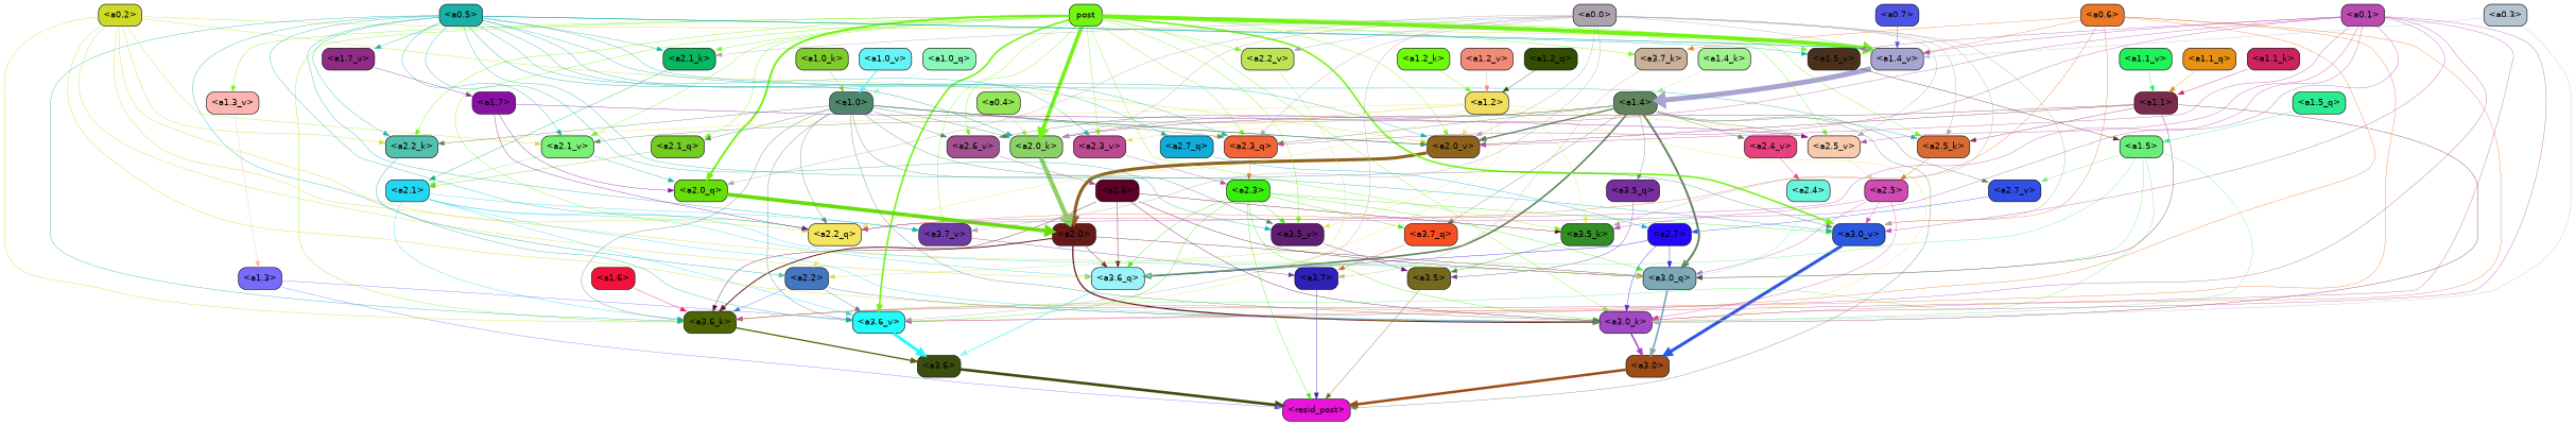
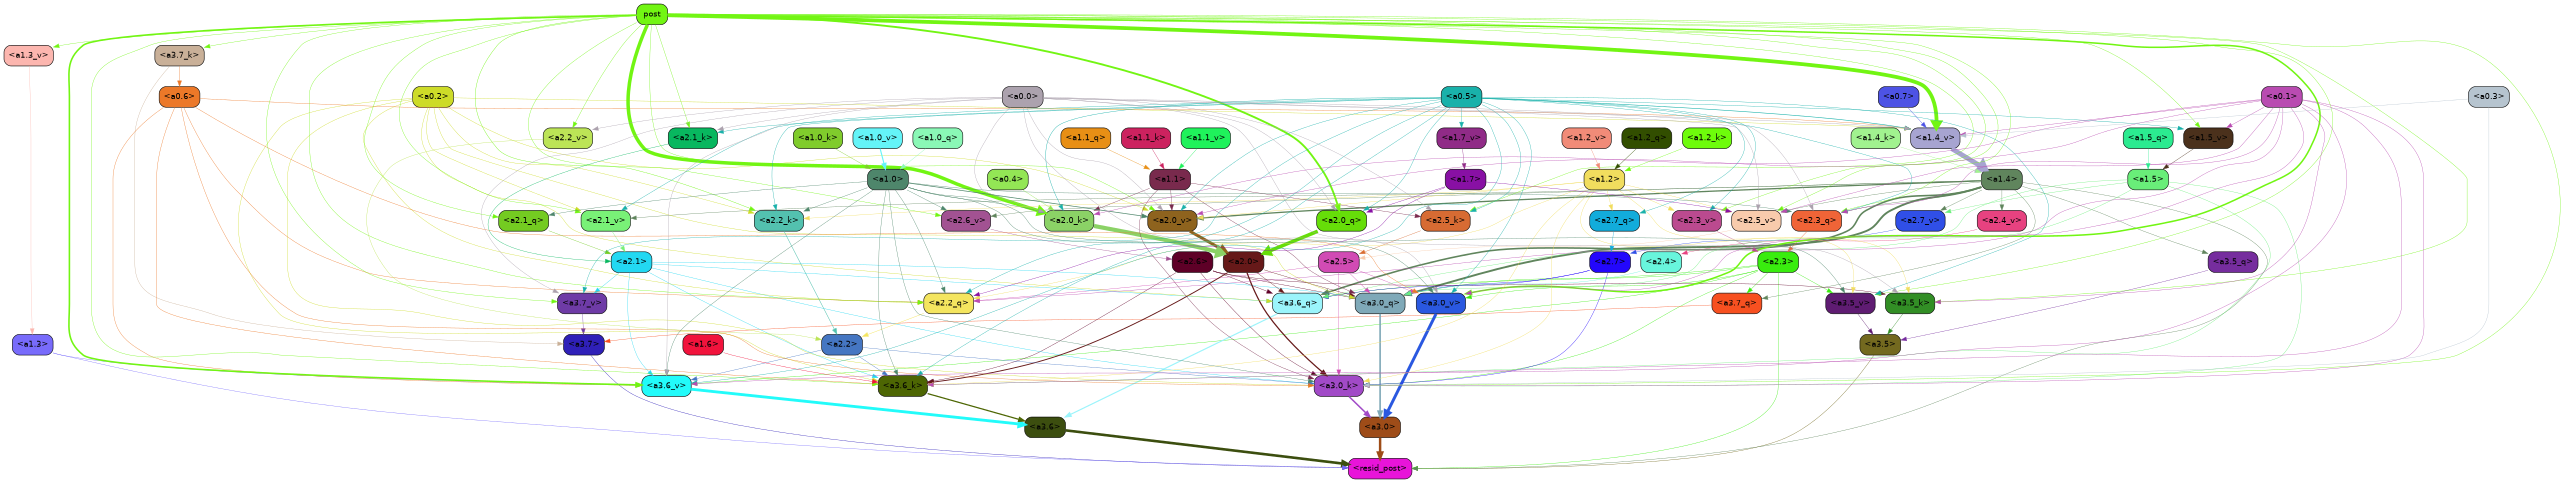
  strict digraph {
    splines=true
    node [color=black fontname=Helvetica shape=box style="filled, rounded"]
    edge [color="#72f513" penwidth=0.6]
    "<a3.7>" [fillcolor="#2f20b8"]
    "<resid_post>" [fillcolor="#e814d9"]
    "<a3.6>" [fillcolor="#3c4e0f"]
    "<a3.5>" [fillcolor="#73691f"]
    "<a3.0>" [fillcolor="#9e4c18"]
    "<a2.3>" [fillcolor="#39ed0e"]
    "<a3.7_q>" [fillcolor="#f75020"]
    "<a3.6_q>" [fillcolor="#9bf4fb"]
    "<a3.0_q>" [fillcolor="#7fa9b8"]
    "<a3.0_k>" [fillcolor="#a14ac7"]
    "<a3.6_v>" [fillcolor="#22fbfa"]
    "<a3.5_v>" [fillcolor="#5f1c72"]
    "<a3.0_v>" [fillcolor="#2a58e0"]
    "<a1.4>" [fillcolor="#60855d"]
    "<a3.5_q>" [fillcolor="#762d9e"]
    "<a2.3_q>" [fillcolor="#f06437"]
    "<a2.7_v>" [fillcolor="#304fe7"]
    "<a2.6_v>" [fillcolor="#a25292"]
    "<a2.5_v>" [fillcolor="#f8cbac"]
    "<a2.4_v>" [fillcolor="#e74280"]
    "<a2.1_v>" [fillcolor="#79f177"]
    "<a2.0_v>" [fillcolor="#8e631e"]
    "<a2.7>" [fillcolor="#2307fc"]
    "<a2.6>" [fillcolor="#5e0027"]
    "<a2.5>" [fillcolor="#d14bb4"]
    "<a2.4>" [fillcolor="#68f5dc"]
    "<a2.1>" [fillcolor="#23d8f2"]
    "<a2.0>" [fillcolor="#661919"]
    "<a3.6_k>" [fillcolor="#4d6603"]
    "<a3.5_k>" [fillcolor="#328e25"]
    "<a2.2_q>" [fillcolor="#f4e55f"]
    "<a3.7_v>" [fillcolor="#6e3ba6"]
    "<a1.3>" [fillcolor="#786bfb"]
    "<a3.7_k>" [fillcolor="#c9b098"]
    "<a1.5>" [fillcolor="#69ee79"]
    "<a0.2>" [fillcolor="#cddb28"]
    "<a2.2_k>" [fillcolor="#53c1af"]
    "<a1.4_v>" [fillcolor="#a7a4d1"]
    "<a2.2>" [fillcolor="#4576c2"]
    "<a2.0_k>" [fillcolor="#8bd266"]
    "<a1.1>" [fillcolor="#792a4d"]
    "<a2.5_k>" [fillcolor="#d76b33"]
    "<a0.6>" [fillcolor="#ec7828"]
    n44 [fillcolor="#72f513" label=post]
    "<a2.1_q>" [fillcolor="#74cb21"]
    "<a2.0_q>" [fillcolor="#66de09"]
    "<a2.1_k>" [fillcolor="#08b75f"]
    "<a2.3_v>" [fillcolor="#bb4a8f"]
    "<a2.2_v>" [fillcolor="#bce456"]
    "<a1.5_v>" [fillcolor="#4b311c"]
    "<a1.3_v>" [fillcolor="#fcb6af"]
    "<a1.6>" [fillcolor="#f1133c"]
    "<a1.2>" [fillcolor="#f1dd5e"]
    "<a2.7_q>" [fillcolor="#12acdb"]
    "<a1.0>" [fillcolor="#4e866b"]
    "<a0.5>" [fillcolor="#19b1aa"]
    "<a1.7_v>" [fillcolor="#902b87"]
    "<a1.7>" [fillcolor="#8810a4"]
    "<a0.1>" [fillcolor="#b94bb1"]
    "<a0.0>" [fillcolor="#aca2ae"]
    "<a0.3>" [fillcolor="#b6c4cf"]
    "<a0.4>" [fillcolor="#93e655"]
    "<a1.5_q>" [fillcolor="#2beb90"]
    "<a1.2_q>" [fillcolor="#324e00"]
    "<a1.1_q>" [fillcolor="#e88f15"]
    "<a1.0_q>" [fillcolor="#8af8b6"]
    "<a1.4_k>" [fillcolor="#a1f28f"]
    "<a1.2_k>" [fillcolor="#6efc0b"]
    "<a1.1_k>" [fillcolor="#cc225f"]
    "<a1.0_k>" [fillcolor="#80cc2c"]
    "<a1.2_v>" [fillcolor="#f18b78"]
    "<a1.1_v>" [fillcolor="#1ff25b"]
    "<a1.0_v>" [fillcolor="#64f4f8"]
    "<a0.7>" [fillcolor="#4d53e5"]
    "<a3.7>" -> "<resid_post>" [color="#2f20b8" penwidth=0.6239100098609924]
    "<a3.6>" -> "<resid_post>" [color="#3c4e0f" penwidth=4.569062113761902]
    "<a3.5>" -> "<resid_post>" [color="#73691f"]
    "<a3.0>" -> "<resid_post>" [color="#9e4c18" penwidth=4.283544182777405]
    "<a2.3>" -> "<resid_post>" [color="#39ed0e"]
    "<a2.3>" -> "<a3.7_q>" [color="#39ed0e"]
    "<a2.3>" -> "<a3.6_q>" [color="#39ed0e"]
    "<a2.3>" -> "<a3.0_q>" [color="#39ed0e"]
    "<a2.3>" -> "<a3.0_k>" [color="#39ed0e"]
    "<a2.3>" -> "<a3.6_v>" [color="#39ed0e"]
    "<a2.3>" -> "<a3.5_v>" [color="#39ed0e"]
    "<a2.3>" -> "<a3.0_v>" [color="#39ed0e"]
    "<a3.7_q>" -> "<a3.7>" [color="#f75020"]
    "<a3.6_q>" -> "<a3.6>" [color="#9bf4fb" penwidth=2.0347584784030914]
    "<a3.0_q>" -> "<a3.0>" [color="#7fa9b8" penwidth=2.8635367155075073]
    "<a3.0_k>" -> "<a3.0>" [color="#a14ac7" penwidth=2.632905662059784]
    "<a3.6_v>" -> "<a3.6>" [color="#22fbfa" penwidth=4.981305837631226]
    "<a3.5_v>" -> "<a3.5>" [color="#5f1c72"]
    "<a3.0_v>" -> "<a3.0>" [color="#2a58e0" penwidth=5.168330669403076]
    "<a1.4>" -> "<resid_post>" [color="#60855d"]
    "<a1.4>" -> "<a3.7_q>" [color="#60855d"]
    "<a1.4>" -> "<a3.6_q>" [color="#60855d" penwidth=2.7934007048606873]
    "<a1.4>" -> "<a3.0_q>" [color="#60855d" penwidth=3.340754985809326]
    "<a1.4>" -> "<a3.5_q>" [color="#60855d"]
    "<a1.4>" -> "<a2.3_q>" [color="#60855d"]
    "<a1.4>" -> "<a2.7_v>" [color="#60855d"]
    "<a1.4>" -> "<a2.6_v>" [color="#60855d"]
    "<a1.4>" -> "<a2.5_v>" [color="#60855d"]
    "<a1.4>" -> "<a2.4_v>" [color="#60855d"]
    "<a1.4>" -> "<a2.1_v>" [color="#60855d"]
    "<a1.4>" -> "<a2.0_v>" [color="#60855d" penwidth=2.268759250640869]
    "<a3.5_q>" -> "<a3.5>" [color="#762d9e"]
    "<a2.3_q>" -> "<a2.3>" [color="#f06437"]
    "<a2.7_v>" -> "<a2.7>" [color="#304fe7"]
    "<a2.6_v>" -> "<a2.6>" [color="#a25292"]
    "<a2.5_v>" -> "<a2.5>" [color="#f8cbac"]
    "<a2.4_v>" -> "<a2.4>" [color="#e74280"]
    "<a2.1_v>" -> "<a2.1>" [color="#79f177"]
    "<a2.0_v>" -> "<a2.0>" [color="#8e631e" penwidth=5.231471925973892]
    "<a2.7>" -> "<a3.6_q>" [color="#2307fc"]
    "<a2.7>" -> "<a3.0_q>" [color="#2307fc"]
    "<a2.7>" -> "<a3.0_k>" [color="#2307fc"]
    "<a2.6>" -> "<a3.6_q>" [color="#5e0027"]
    "<a2.6>" -> "<a3.0_q>" [color="#5e0027"]
    "<a2.6>" -> "<a3.0_k>" [color="#5e0027"]
    "<a2.6>" -> "<a3.6_k>" [color="#5e0027"]
    "<a2.6>" -> "<a3.5_k>" [color="#5e0027"]
    "<a2.5>" -> "<a3.0_q>" [color="#d14bb4"]
    "<a2.5>" -> "<a3.0_k>" [color="#d14bb4"]
    "<a2.5>" -> "<a3.0_v>" [color="#d14bb4"]
    "<a2.5>" -> "<a2.2_q>" [color="#d14bb4"]
    "<a2.4>" -> "<a3.0_q>" [color="#68f5dc"]
    "<a2.1>" -> "<a3.6_q>" [color="#23d8f2"]
    "<a2.1>" -> "<a3.0_q>" [color="#23d8f2"]
    "<a2.1>" -> "<a3.0_k>" [color="#23d8f2"]
    "<a2.1>" -> "<a3.6_v>" [color="#23d8f2"]
    "<a2.1>" -> "<a3.6_k>" [color="#23d8f2"]
    "<a2.1>" -> "<a3.7_v>" [color="#23d8f2"]
    "<a2.0>" -> "<a3.6_q>" [color="#661919"]
    "<a2.0>" -> "<a3.0_q>" [color="#661919"]
    "<a2.0>" -> "<a3.0_k>" [color="#661919" penwidth=2.161143198609352]
    "<a2.0>" -> "<a3.6_k>" [color="#661919" penwidth=1.6382827460765839]
    "<a3.6_k>" -> "<a3.6>" [color="#4d6603" penwidth=2.1760786175727844]
    "<a3.5_k>" -> "<a3.5>" [color="#328e25"]
    "<a2.2_q>" -> "<a2.2>" [color="#f4e55f" penwidth=0.7553567886352539]
    "<a3.7_v>" -> "<a3.7>" [color="#6e3ba6"]
    "<a1.3>" -> "<resid_post>" [color="#786bfb"]
    "<a1.3>" -> "<a3.6_v>" [color="#786bfb"]
    "<a3.7_k>" -> "<a3.7>" [color="#c9b098"]
    "<a1.5>" -> "<a3.6_q>" [color="#69ee79"]
    "<a1.5>" -> "<a3.0_q>" [color="#69ee79"]
    "<a1.5>" -> "<a3.0_k>" [color="#69ee79"]
    "<a1.5>" -> "<a2.7_v>" [color="#69ee79"]
    "<a1.5>" -> "<a3.6_k>" [color="#69ee79"]
    "<a0.2>" -> "<a3.6_q>" [color="#cddb28"]
    "<a0.2>" -> "<a3.0_q>" [color="#cddb28"]
    "<a0.2>" -> "<a3.0_k>" [color="#cddb28"]
    "<a0.2>" -> "<a2.1_v>" [color="#cddb28"]
    "<a0.2>" -> "<a2.0_v>" [color="#cddb28"]
    "<a0.2>" -> "<a3.6_k>" [color="#cddb28"]
    "<a0.2>" -> "<a2.2_q>" [color="#cddb28"]
    "<a0.2>" -> "<a2.2_k>" [color="#cddb28"]
    "<a0.2>" -> "<a1.4_v>" [color="#cddb28"]
    "<a2.2_k>" -> "<a2.2>" [color="#53c1af" penwidth=0.8854708671569824]
    "<a1.4_v>" -> "<a1.4>" [color="#a7a4d1" penwidth=8.36684274673462]
    "<a2.2>" -> "<a3.0_k>" [color="#4576c2"]
    "<a2.2>" -> "<a3.6_v>" [color="#4576c2"]
    "<a2.2>" -> "<a3.6_k>" [color="#4576c2"]
    "<a2.0_k>" -> "<a2.0>" [color="#8bd266" penwidth=7.231504917144775]
    "<a1.1>" -> "<a3.0_q>" [color="#792a4d"]
    "<a1.1>" -> "<a3.0_k>" [color="#792a4d"]
    "<a1.1>" -> "<a2.0_v>" [color="#792a4d"]
    "<a1.1>" -> "<a2.0_k>" [color="#792a4d"]
    "<a1.1>" -> "<a2.5_k>" [color="#792a4d"]
    "<a2.5_k>" -> "<a2.5>" [color="#d76b33"]
    "<a0.6>" -> "<a3.0_k>" [color="#ec7828"]
    "<a0.6>" -> "<a3.6_v>" [color="#ec7828"]
    "<a0.6>" -> "<a3.0_v>" [color="#ec7828"]
    "<a0.6>" -> "<a3.6_k>" [color="#ec7828"]
    "<a0.6>" -> "<a2.2_q>" [color="#ec7828"]
-   "<a0.6>" -> "<a3.7_k>" [color="#ec7828"]
+   "<a3.7_k>" -> "<a0.6>" [color="#ec7828"]
    "<a0.6>" -> "<a1.4_v>" [color="#ec7828"]
    n44 -> "<a3.0_k>"
    n44 -> "<a3.6_v>" [penwidth=2.7825746536254883]
    n44 -> "<a3.5_v>"
    n44 -> "<a3.0_v>" [penwidth=2.6950180530548096]
    n44 -> "<a2.3_q>"
    n44 -> "<a2.6_v>"
    n44 -> "<a2.5_v>"
    n44 -> "<a2.1_v>"
    n44 -> "<a2.0_v>"
    n44 -> "<a3.6_k>"
    n44 -> "<a3.5_k>"
    n44 -> "<a2.2_q>"
    n44 -> "<a3.7_v>"
    n44 -> "<a3.7_k>"
    n44 -> "<a2.2_k>" [penwidth=0.6698317527770996]
    n44 -> "<a1.4_v>" [penwidth=6.590077131986618]
    n44 -> "<a2.0_k>" [penwidth=6.12570995092392]
    n44 -> "<a2.5_k>"
    n44 -> "<a2.1_q>"
    n44 -> "<a2.0_q>" [penwidth=3.305941343307495]
    n44 -> "<a2.1_k>"
    n44 -> "<a2.3_v>"
    n44 -> "<a2.2_v>"
    n44 -> "<a1.5_v>"
    n44 -> "<a1.3_v>"
    "<a2.1_q>" -> "<a2.1>" [color="#74cb21"]
    "<a2.0_q>" -> "<a2.0>" [color="#66de09" penwidth=6.256794691085815]
    "<a2.1_k>" -> "<a2.1>" [color="#08b75f"]
    "<a2.3_v>" -> "<a2.3>" [color="#bb4a8f"]
    "<a2.2_v>" -> "<a2.2>" [color="#bce456"]
    "<a1.5_v>" -> "<a1.5>" [color="#4b311c"]
    "<a1.3_v>" -> "<a1.3>" [color="#fcb6af"]
    "<a1.6>" -> "<a3.6_k>" [color="#f1133c"]
    "<a1.2>" -> "<a3.0_k>" [color="#f1dd5e"]
    "<a1.2>" -> "<a3.5_v>" [color="#f1dd5e"]
    "<a1.2>" -> "<a2.5_v>" [color="#f1dd5e"]
    "<a1.2>" -> "<a2.0_v>" [color="#f1dd5e"]
    "<a1.2>" -> "<a3.6_k>" [color="#f1dd5e"]
    "<a1.2>" -> "<a3.5_k>" [color="#f1dd5e"]
    "<a1.2>" -> "<a2.2_q>" [color="#f1dd5e"]
    "<a1.2>" -> "<a2.2_k>" [color="#f1dd5e"]
    "<a1.2>" -> "<a2.3_v>" [color="#f1dd5e"]
    "<a1.2>" -> "<a2.7_q>" [color="#f1dd5e"]
    "<a2.7_q>" -> "<a2.7>" [color="#12acdb"]
    "<a1.0>" -> "<a3.0_k>" [color="#4e866b"]
    "<a1.0>" -> "<a3.6_v>" [color="#4e866b"]
    "<a1.0>" -> "<a3.5_v>" [color="#4e866b"]
    "<a1.0>" -> "<a3.0_v>" [color="#4e866b"]
    "<a1.0>" -> "<a2.3_q>" [color="#4e866b"]
    "<a1.0>" -> "<a2.6_v>" [color="#4e866b"]
    "<a1.0>" -> "<a2.0_v>" [color="#4e866b" penwidth=1.2213096618652344]
    "<a1.0>" -> "<a3.6_k>" [color="#4e866b"]
    "<a1.0>" -> "<a2.2_q>" [color="#4e866b"]
    "<a1.0>" -> "<a2.2_k>" [color="#4e866b"]
    "<a1.0>" -> "<a2.0_k>" [color="#4e866b"]
    "<a1.0>" -> "<a2.1_q>" [color="#4e866b"]
    "<a0.5>" -> "<a3.6_v>" [color="#19b1aa"]
    "<a0.5>" -> "<a3.5_v>" [color="#19b1aa"]
    "<a0.5>" -> "<a3.0_v>" [color="#19b1aa"]
    "<a0.5>" -> "<a2.3_q>" [color="#19b1aa"]
    "<a0.5>" -> "<a2.1_v>" [color="#19b1aa"]
    "<a0.5>" -> "<a2.0_v>" [color="#19b1aa"]
    "<a0.5>" -> "<a3.6_k>" [color="#19b1aa"]
    "<a0.5>" -> "<a2.2_q>" [color="#19b1aa"]
    "<a0.5>" -> "<a3.7_v>" [color="#19b1aa"]
    "<a0.5>" -> "<a2.2_k>" [color="#19b1aa"]
    "<a0.5>" -> "<a1.4_v>" [color="#19b1aa" penwidth=0.9985027313232422]
    "<a0.5>" -> "<a2.0_k>" [color="#19b1aa" penwidth=0.6900839805603027]
    "<a0.5>" -> "<a2.5_k>" [color="#19b1aa"]
-   "<a2.1_v>" -> "<a2.0_q>" [color="#19b1aa"]
+   "<a0.5>" -> "<a2.0_q>" [color="#19b1aa"]
    "<a0.5>" -> "<a2.1_k>" [color="#19b1aa"]
    "<a0.5>" -> "<a2.3_v>" [color="#19b1aa"]
    "<a0.5>" -> "<a1.5_v>" [color="#19b1aa"]
    "<a0.5>" -> "<a2.7_q>" [color="#19b1aa"]
    "<a0.5>" -> "<a1.7_v>" [color="#19b1aa"]
    "<a1.7_v>" -> "<a1.7>" [color="#902b87"]
    "<a1.7>" -> "<a2.5_v>" [color="#8810a4"]
    "<a1.7>" -> "<a2.2_q>" [color="#8810a4"]
    "<a1.7>" -> "<a2.0_q>" [color="#8810a4"]
    "<a0.1>" -> "<a3.0_k>" [color="#b94bb1"]
    "<a0.1>" -> "<a3.6_v>" [color="#b94bb1"]
    "<a0.1>" -> "<a3.0_v>" [color="#b94bb1"]
    "<a0.1>" -> "<a2.3_q>" [color="#b94bb1"]
    "<a0.1>" -> "<a2.5_v>" [color="#b94bb1"]
    "<a0.1>" -> "<a2.0_v>" [color="#b94bb1"]
    "<a0.1>" -> "<a3.6_k>" [color="#b94bb1"]
    "<a0.1>" -> "<a3.5_k>" [color="#b94bb1"]
    "<a0.1>" -> "<a2.2_q>" [color="#b94bb1"]
    "<a0.1>" -> "<a1.4_v>" [color="#b94bb1"]
    "<a0.1>" -> "<a2.0_k>" [color="#b94bb1"]
    "<a0.1>" -> "<a1.5_v>" [color="#b94bb1"]
    "<a0.0>" -> "<a3.6_v>" [color="#aca2ae"]
    "<a0.0>" -> "<a3.0_v>" [color="#aca2ae"]
    "<a0.0>" -> "<a2.3_q>" [color="#aca2ae"]
    "<a0.0>" -> "<a2.5_v>" [color="#aca2ae"]
    "<a0.0>" -> "<a2.0_v>" [color="#aca2ae"]
    "<a0.0>" -> "<a3.5_k>" [color="#aca2ae"]
    "<a0.0>" -> "<a3.7_v>" [color="#aca2ae"]
    "<a0.0>" -> "<a1.4_v>" [color="#aca2ae"]
    "<a0.0>" -> "<a2.0_k>" [color="#aca2ae"]
    "<a0.0>" -> "<a2.5_k>" [color="#aca2ae"]
    "<a0.0>" -> "<a2.0_q>" [color="#aca2ae"]
    "<a0.0>" -> "<a2.1_k>" [color="#aca2ae"]
    "<a0.0>" -> "<a2.2_v>" [color="#aca2ae"]
    "<a0.3>" -> "<a3.0_k>" [color="#b6c4cf"]
    "<a0.3>" -> "<a1.4_v>" [color="#b6c4cf"]
    "<a0.4>" -> "<a2.0_k>" [color="#93e655"]
    "<a1.5_q>" -> "<a1.5>" [color="#2beb90"]
    "<a1.2_q>" -> "<a1.2>" [color="#324e00"]
    "<a1.1_q>" -> "<a1.1>" [color="#e88f15"]
    "<a1.0_q>" -> "<a1.0>" [color="#8af8b6"]
    "<a1.4_k>" -> "<a1.4>" [color="#a1f28f"]
    "<a1.2_k>" -> "<a1.2>" [color="#6efc0b"]
    "<a1.1_k>" -> "<a1.1>" [color="#cc225f"]
    "<a1.0_k>" -> "<a1.0>" [color="#80cc2c"]
    "<a1.2_v>" -> "<a1.2>" [color="#f18b78"]
    "<a1.1_v>" -> "<a1.1>" [color="#1ff25b"]
    "<a1.0_v>" -> "<a1.0>" [color="#64f4f8" penwidth=1.9665732383728027]
    "<a0.7>" -> "<a1.4_v>" [color="#4d53e5"]
  }
